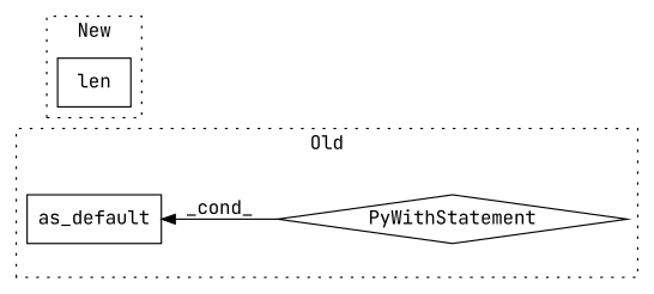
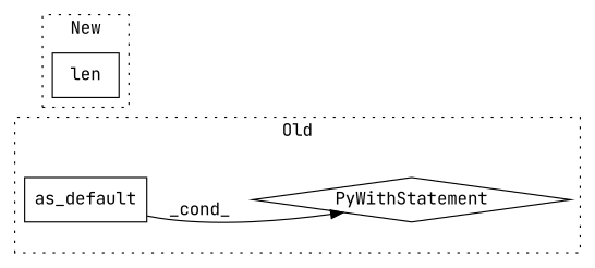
  digraph {
    rankdir=LR
    fontname="JetBrains Mono"
    node [a=32 shape=box fontname="JetBrains Mono"]
    n1 [l=12 label=as_default s=18267]
    n2 [a=104 l="10,2" label=PyWithStatement s="18235,18279" shape=diamond]
    n3 [l="4,1" label=len s="9638,9643"]
    subgraph cluster_1 {
      label=Old
      style=dotted
      n1
      n2
    }
    subgraph cluster_2 {
      label=New
      style=dotted
      n3
    }
-   n2 -> n1 [label=_cond_ fontname="JetBrains Mono"]
+   n1 -> n2 [label=_cond_ fontname="JetBrains Mono"]
  }
